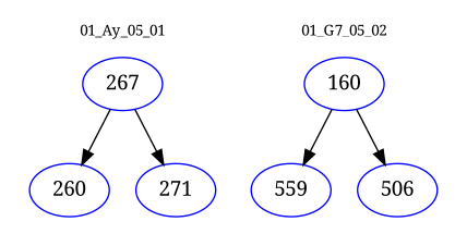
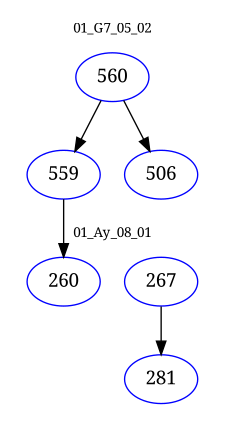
  digraph {
    fontname="Noto Serif"
    node [color=blue fontname="Noto Serif"]
    edge [color=black fontname="Noto Serif"]
    n1 [label=267]
    n2 [label=260]
-   n3 [label=271]
-   n4 [label=160]
+   n3 [label=281]
+   n4 [label=560]
    n5 [label=559]
    n6 [label=506]
    subgraph cluster_1 {
      color=white
      fontsize=10
-     label="01_Ay_05_01"
+     label="01_Ay_08_01"
      n1
      n2
      n3
    }
    subgraph cluster_2 {
      color=white
      fontsize=10
      label="01_G7_05_02"
      n4
      n5
      n6
    }
-   n1 -> n2
+   n5 -> n2
    n1 -> n3
    n4 -> n5
    n4 -> n6
  }
